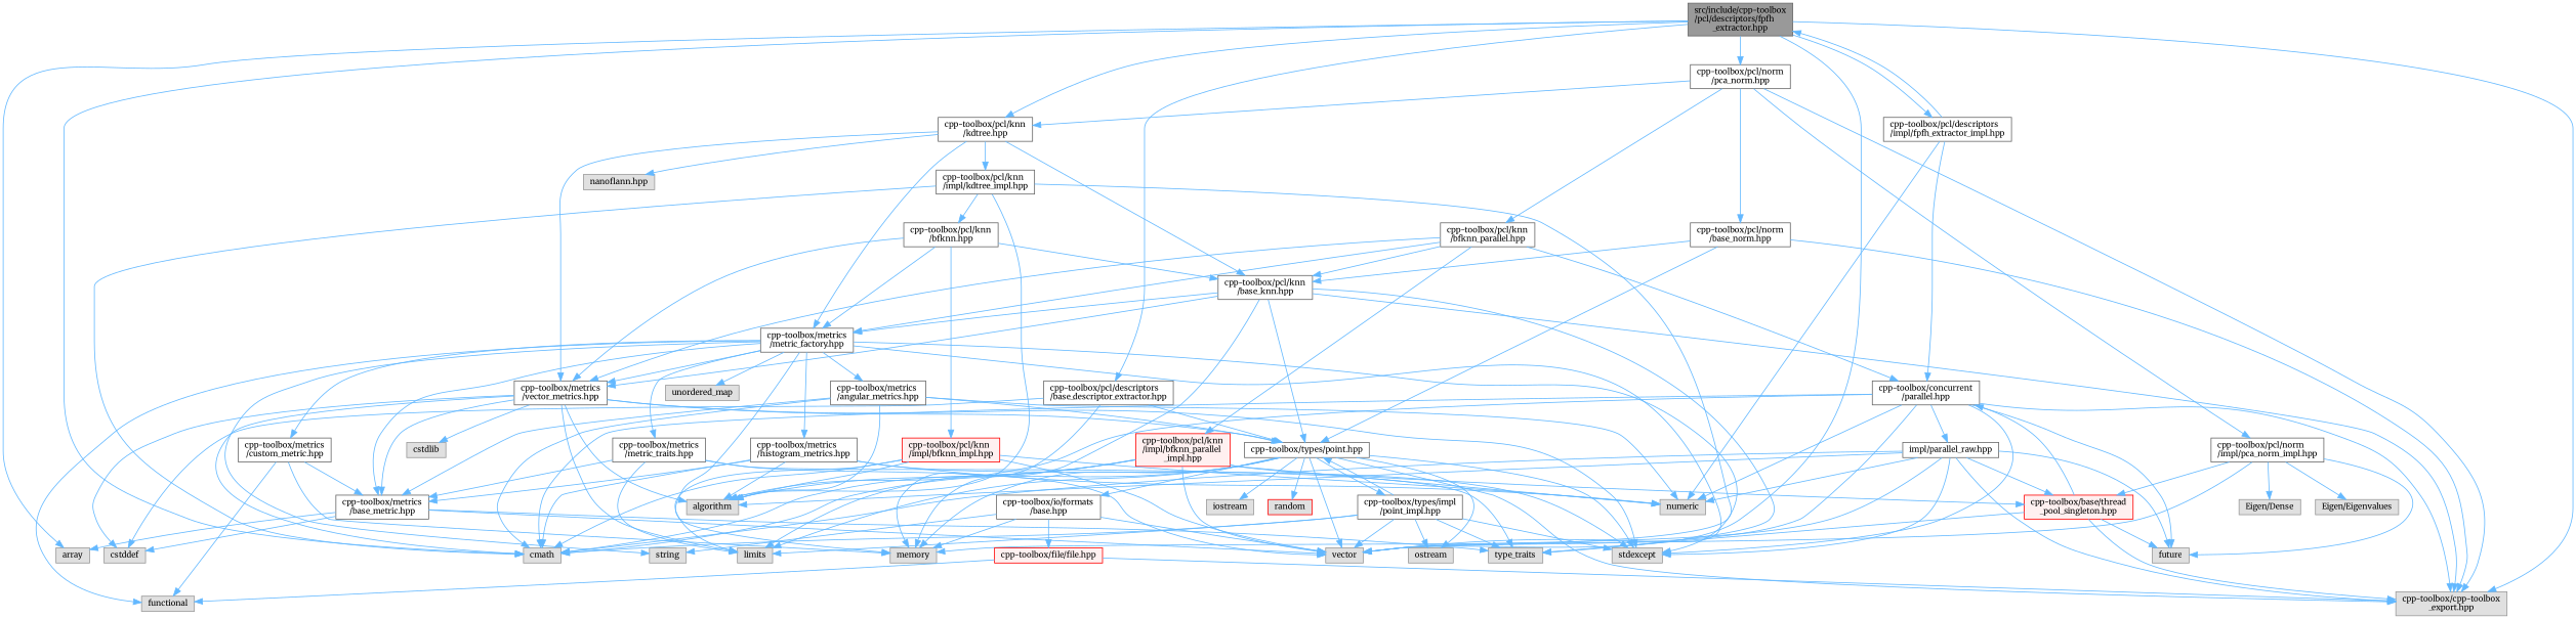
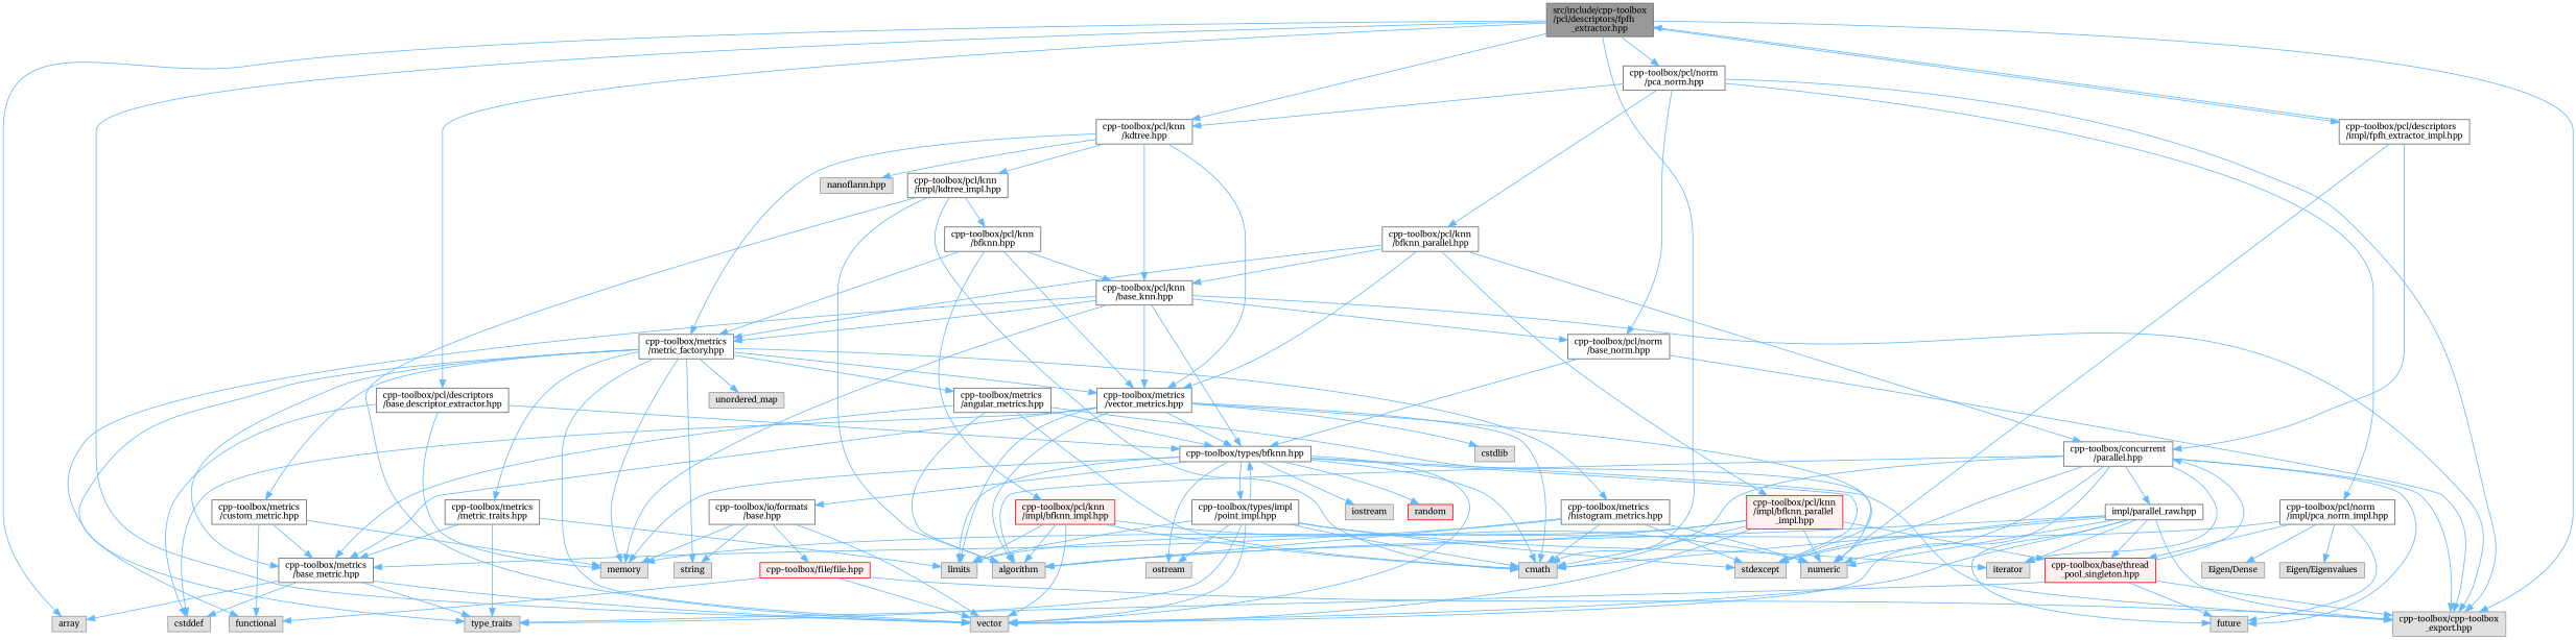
  digraph {
    fontname=Merriweather
    node [color=grey60 fillcolor="#E0E0E0" fontname=Merriweather fontsize=10 shape=box style=filled]
    edge [color=steelblue1 fontname=Merriweather fontsize=10 labelfontname=Helvetica labelfontsize=10 style=solid]
    n1 [color=gray40 fillcolor=grey60 fontcolor=black height=0.2 label="src/include/cpp-toolbox\l/pcl/descriptors/fpfh\l_extractor.hpp" width=0.4]
    n2 [height=0.2 label=array width=0.4]
    n3 [height=0.2 label=cmath width=0.4]
    n4 [height=0.2 label=vector width=0.4]
    n5 [height=0.2 label="cpp-toolbox/cpp-toolbox\l_export.hpp" width=0.4]
    n6 [color=grey40 fillcolor=white height=0.2 label="cpp-toolbox/pcl/descriptors\l/base_descriptor_extractor.hpp" width=0.4]
    n7 [color=grey40 fillcolor=white height=0.2 label="cpp-toolbox/pcl/knn\l/kdtree.hpp" width=0.4]
    n8 [color=grey40 fillcolor=white height=0.2 label="cpp-toolbox/pcl/norm\l/pca_norm.hpp" width=0.4]
    n9 [color=grey40 fillcolor=white height=0.2 label="cpp-toolbox/pcl/descriptors\l/impl/fpfh_extractor_impl.hpp" width=0.4]
    n10 [height=0.2 label=cstddef width=0.4]
    n11 [height=0.2 label=memory width=0.4]
-   n12 [color=grey40 fillcolor=white height=0.2 label="cpp-toolbox/types/point.hpp" width=0.4]
+   n12 [color=grey40 fillcolor=white height=0.2 label="cpp-toolbox/types/bfknn.hpp" width=0.4]
    n13 [color=grey40 fillcolor=white height=0.2 label="cpp-toolbox/pcl/knn\l/base_knn.hpp" width=0.4]
    n14 [color=grey40 fillcolor=white height=0.2 label="cpp-toolbox/metrics\l/vector_metrics.hpp" width=0.4]
    n15 [color=grey40 fillcolor=white height=0.2 label="cpp-toolbox/metrics\l/metric_factory.hpp" width=0.4]
    n16 [height=0.2 label="nanoflann.hpp" width=0.4]
    n17 [color=grey40 fillcolor=white height=0.2 label="cpp-toolbox/pcl/knn\l/impl/kdtree_impl.hpp" width=0.4]
    n18 [color=grey40 fillcolor=white height=0.2 label="cpp-toolbox/pcl/knn\l/bfknn_parallel.hpp" width=0.4]
    n19 [color=grey40 fillcolor=white height=0.2 label="cpp-toolbox/pcl/norm\l/base_norm.hpp" width=0.4]
    n20 [color=grey40 fillcolor=white height=0.2 label="cpp-toolbox/pcl/norm\l/impl/pca_norm_impl.hpp" width=0.4]
    n21 [height=0.2 label=numeric width=0.4]
    n22 [color=grey40 fillcolor=white height=0.2 label="cpp-toolbox/concurrent\l/parallel.hpp" width=0.4]
    n23 [height=0.2 label=iostream width=0.4]
    n24 [height=0.2 label=limits width=0.4]
    n25 [height=0.2 label=ostream width=0.4]
    n26 [color=red height=0.2 label=random width=0.4]
    n27 [height=0.2 label=stdexcept width=0.4]
    n28 [color=grey40 fillcolor=white height=0.2 label="cpp-toolbox/io/formats\l/base.hpp" width=0.4]
    n29 [color=grey40 fillcolor=white height=0.2 label="cpp-toolbox/types/impl\l/point_impl.hpp" width=0.4]
    n30 [height=0.2 label=string width=0.4]
    n31 [color=red fillcolor="#FFF0F0" height=0.2 label="cpp-toolbox/file/file.hpp" width=0.4]
+   n32 [height=0.2 label=iterator width=0.4]
    n33 [height=0.2 label=type_traits width=0.4]
    n34 [height=0.2 label=functional width=0.4]
    n35 [height=0.2 label=algorithm width=0.4]
    n36 [height=0.2 label=cstdlib width=0.4]
    n37 [color=grey40 fillcolor=white height=0.2 label="cpp-toolbox/metrics\l/base_metric.hpp" width=0.4]
    n38 [height=0.2 label=unordered_map width=0.4]
    n39 [color=grey40 fillcolor=white height=0.2 label="cpp-toolbox/metrics\l/metric_traits.hpp" width=0.4]
    n40 [color=grey40 fillcolor=white height=0.2 label="cpp-toolbox/metrics\l/histogram_metrics.hpp" width=0.4]
    n41 [color=grey40 fillcolor=white height=0.2 label="cpp-toolbox/metrics\l/angular_metrics.hpp" width=0.4]
    n42 [color=grey40 fillcolor=white height=0.2 label="cpp-toolbox/metrics\l/custom_metric.hpp" width=0.4]
    n43 [color=grey40 fillcolor=white height=0.2 label="cpp-toolbox/pcl/knn\l/bfknn.hpp" width=0.4]
    n44 [color=red fillcolor="#FFF0F0" height=0.2 label="cpp-toolbox/pcl/knn\l/impl/bfknn_impl.hpp" width=0.4]
    n45 [color=red fillcolor="#FFF0F0" height=0.2 label="cpp-toolbox/pcl/knn\l/impl/bfknn_parallel\l_impl.hpp" width=0.4]
    n46 [height=0.2 label=future width=0.4]
    n47 [color=red fillcolor="#FFF0F0" height=0.2 label="cpp-toolbox/base/thread\l_pool_singleton.hpp" width=0.4]
    n48 [height=0.2 label="Eigen/Dense" width=0.4]
    n49 [height=0.2 label="Eigen/Eigenvalues" width=0.4]
    n50 [color=grey40 fillcolor=white height=0.2 label="impl/parallel_raw.hpp" width=0.4]
    n1 -> n2
    n1 -> n3
    n1 -> n4
    n1 -> n5
    n1 -> n6
    n1 -> n7
    n1 -> n8
    n1 -> n9
    n6 -> n10
    n6 -> n11
    n6 -> n12
    n7 -> n13
    n7 -> n14
    n7 -> n15
    n7 -> n16
    n7 -> n17
    n8 -> n5
    n8 -> n7
    n8 -> n18
    n8 -> n19
    n8 -> n20
    n9 -> n1
    n9 -> n21
    n9 -> n22
    n12 -> n3
    n12 -> n4
    n12 -> n5
    n12 -> n11
    n12 -> n23
    n12 -> n24
    n12 -> n25
    n12 -> n26
    n12 -> n27
    n12 -> n28
    n12 -> n29
    n13 -> n5
    n13 -> n11
    n13 -> n12
    n13 -> n14
    n13 -> n15
    n13 -> n33
    n14 -> n3
    n14 -> n10
    n14 -> n12
    n14 -> n24
    n14 -> n27
    n14 -> n35
    n14 -> n36
    n14 -> n37
    n15 -> n4
    n15 -> n11
    n15 -> n14
-   n15 -> n27
    n15 -> n30
    n15 -> n34
    n15 -> n37
    n15 -> n38
    n15 -> n39
    n15 -> n40
    n15 -> n41
    n15 -> n42
    n17 -> n3
    n17 -> n4
    n17 -> n35
    n17 -> n43
    n18 -> n13
    n18 -> n14
    n18 -> n15
    n18 -> n22
    n18 -> n45
    n19 -> n5
    n19 -> n12
-   n19 -> n13
+   n13 -> n19
    n20 -> n11
    n20 -> n46
    n20 -> n47
    n20 -> n48
    n20 -> n49
    n22 -> n3
    n22 -> n4
    n22 -> n5
    n22 -> n21
    n22 -> n27
+   n22 -> n32
    n22 -> n35
    n22 -> n46
    n22 -> n50
    n28 -> n4
    n28 -> n11
    n28 -> n30
    n28 -> n31
    n29 -> n3
    n29 -> n4
    n29 -> n12
    n29 -> n24
    n29 -> n25
    n29 -> n27
+   n29 -> n32
    n29 -> n33
-   n39 -> n4
+   n31 -> n4
    n31 -> n5
    n31 -> n34
    n37 -> n2
    n37 -> n4
    n37 -> n10
    n37 -> n33
    n39 -> n24
    n39 -> n33
    n39 -> n37
    n40 -> n3
    n40 -> n21
    n40 -> n27
    n40 -> n35
    n40 -> n37
    n41 -> n3
    n41 -> n12
    n41 -> n21
    n41 -> n35
    n41 -> n37
    n42 -> n11
    n42 -> n34
    n42 -> n37
    n43 -> n13
    n43 -> n14
    n43 -> n15
    n43 -> n44
    n44 -> n3
    n44 -> n4
    n44 -> n21
    n44 -> n24
    n44 -> n35
    n45 -> n3
    n45 -> n4
    n45 -> n21
    n45 -> n24
    n45 -> n35
    n45 -> n47
    n47 -> n5
    n47 -> n22
    n47 -> n33
    n47 -> n46
    n50 -> n3
    n50 -> n4
    n50 -> n5
    n50 -> n21
    n50 -> n27
+   n50 -> n32
    n50 -> n35
    n50 -> n46
    n50 -> n47
  }
